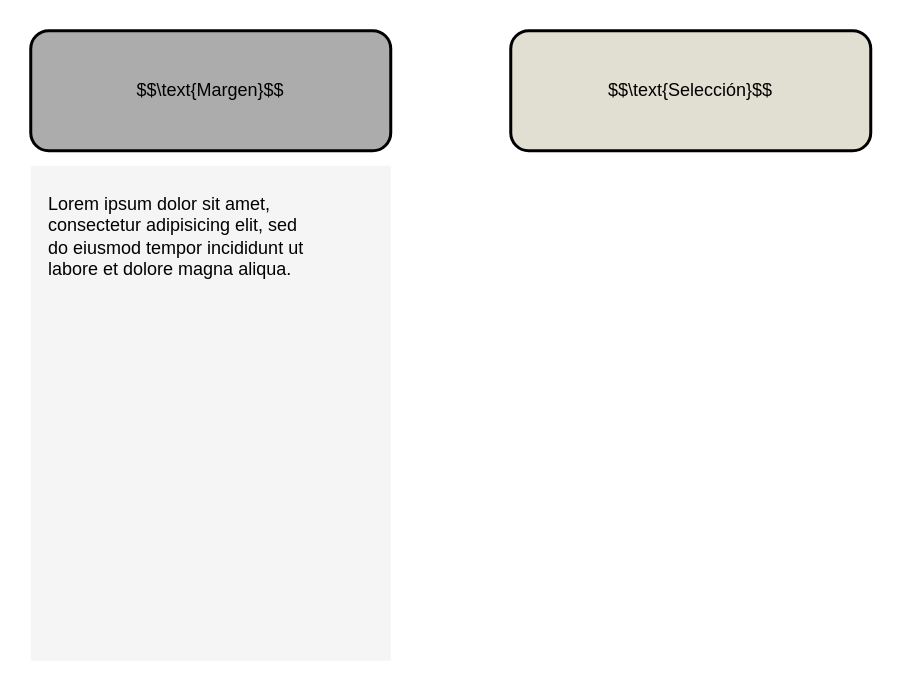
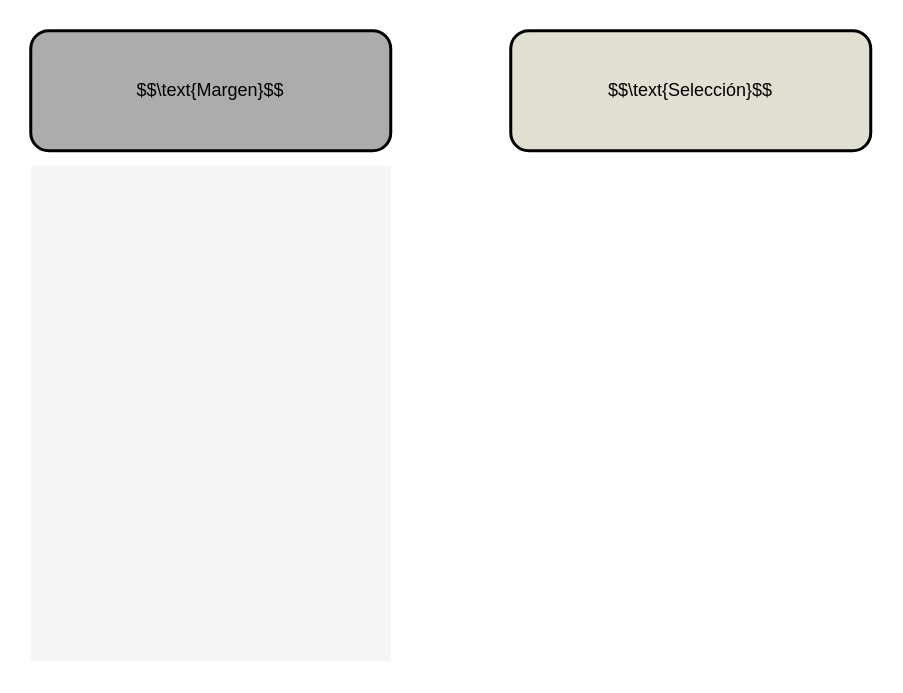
  <mxCell id="0" />
  <mxCell id="1" parent="0" />
  <mxCell id="2" value="$$\text{Margen}$$" style="rounded=1;whiteSpace=wrap;html=1;fillColor=#ACACAC;strokeWidth=2;" vertex="1" parent="1"><mxGeometry x="20" y="20" width="240" height="80" as="geometry" /></mxCell>
  <mxCell id="3" value="$$\text{Selección}$$" style="rounded=1;whiteSpace=wrap;html=1;fillColor=#E1DFD2;strokeWidth=2;" vertex="1" parent="1"><mxGeometry x="340" y="20" width="240" height="80" as="geometry" /></mxCell>
  <mxCell id="4" value="" style="rounded=0;whiteSpace=wrap;html=1;fillColor=#f5f5f5;fontColor=#333333;strokeColor=none;" vertex="1" parent="1"><mxGeometry x="20" y="110" width="240" height="330" as="geometry" /></mxCell>
- <mxCell id="5" value="&lt;p&gt;Lorem ipsum dolor sit amet, consectetur adipisicing elit, sed do eiusmod tempor incididunt ut labore et dolore magna aliqua.&lt;/p&gt;" style="text;html=1;whiteSpace=wrap;overflow=hidden;rounded=0;" vertex="1" parent="1"><mxGeometry x="30" y="110" width="180" height="120" as="geometry" /></mxCell>
